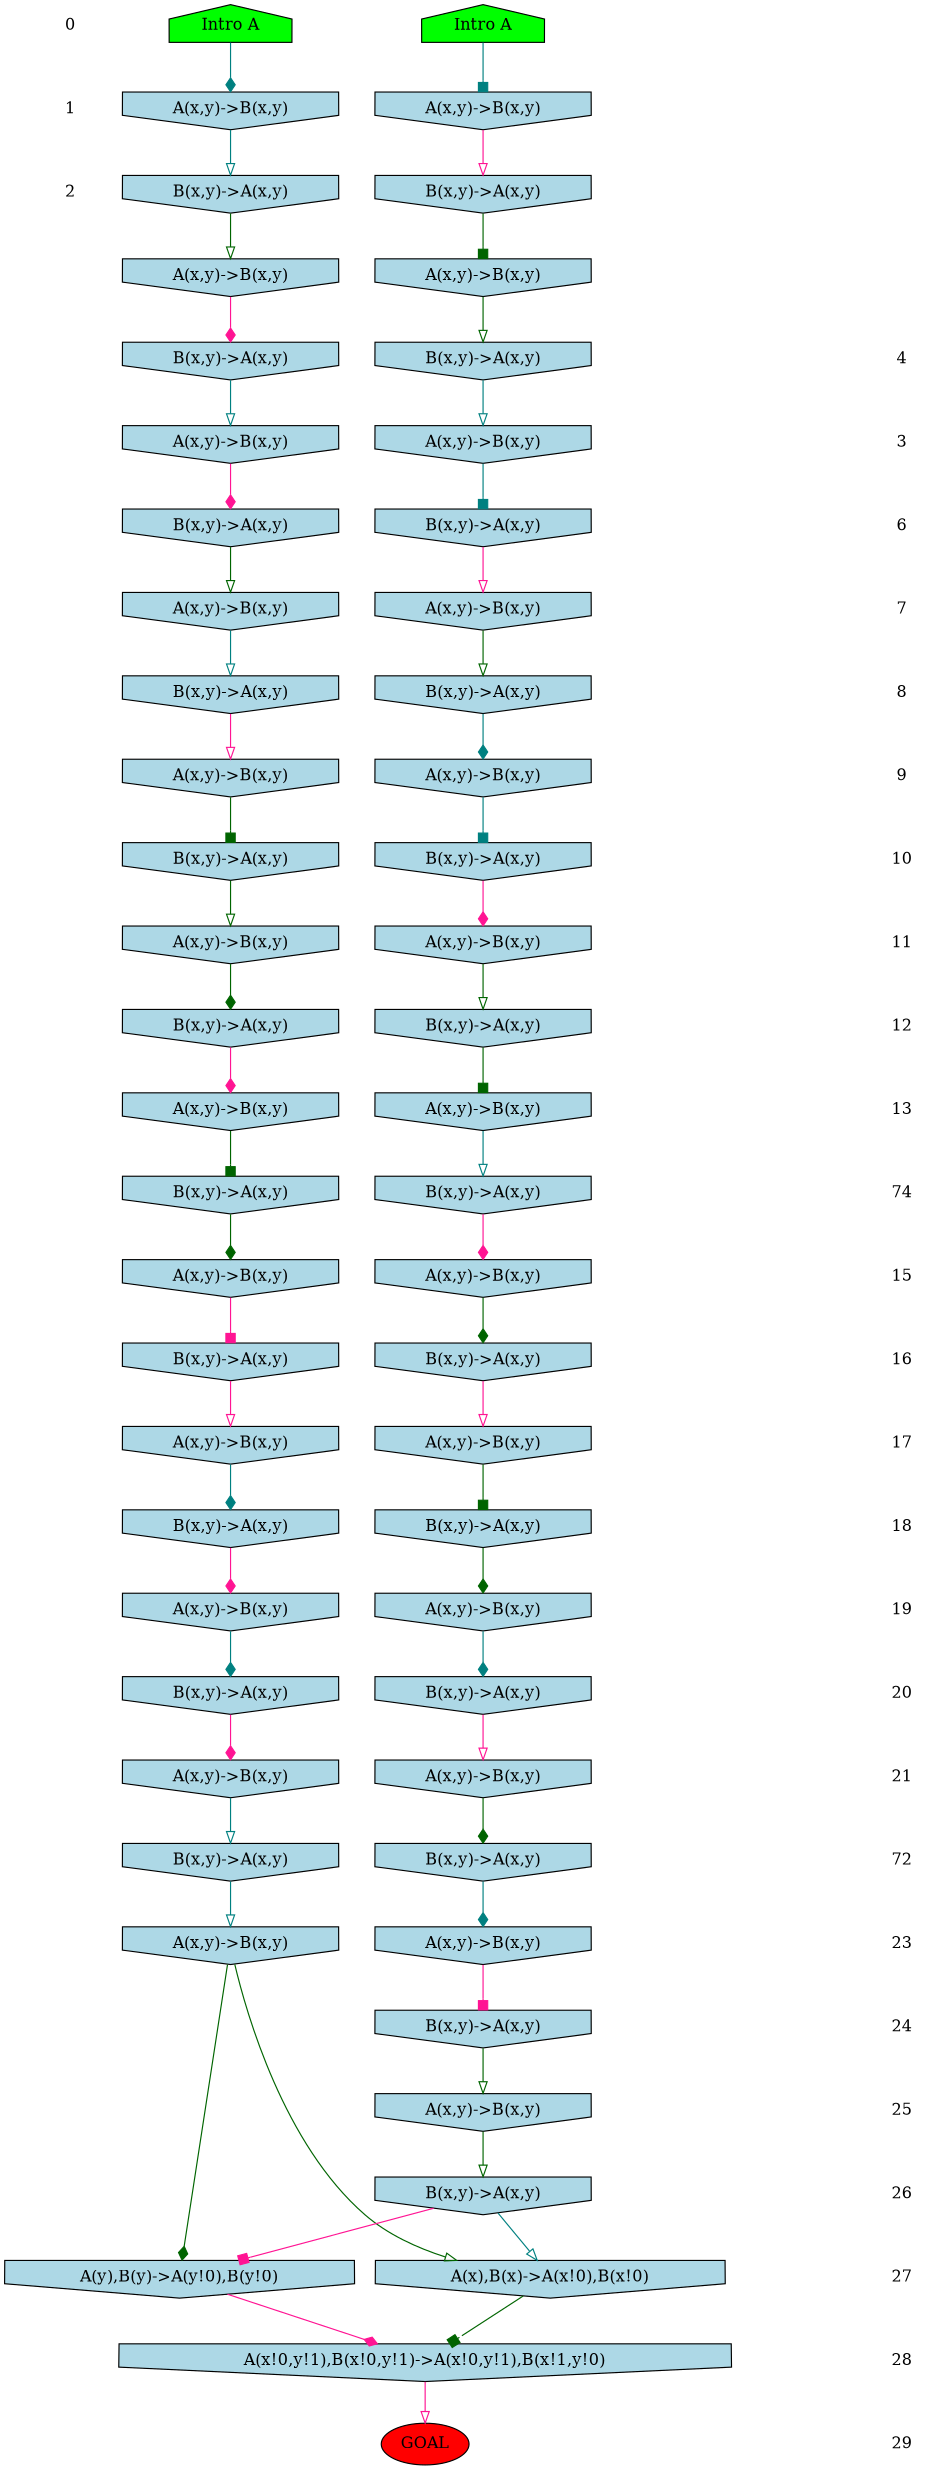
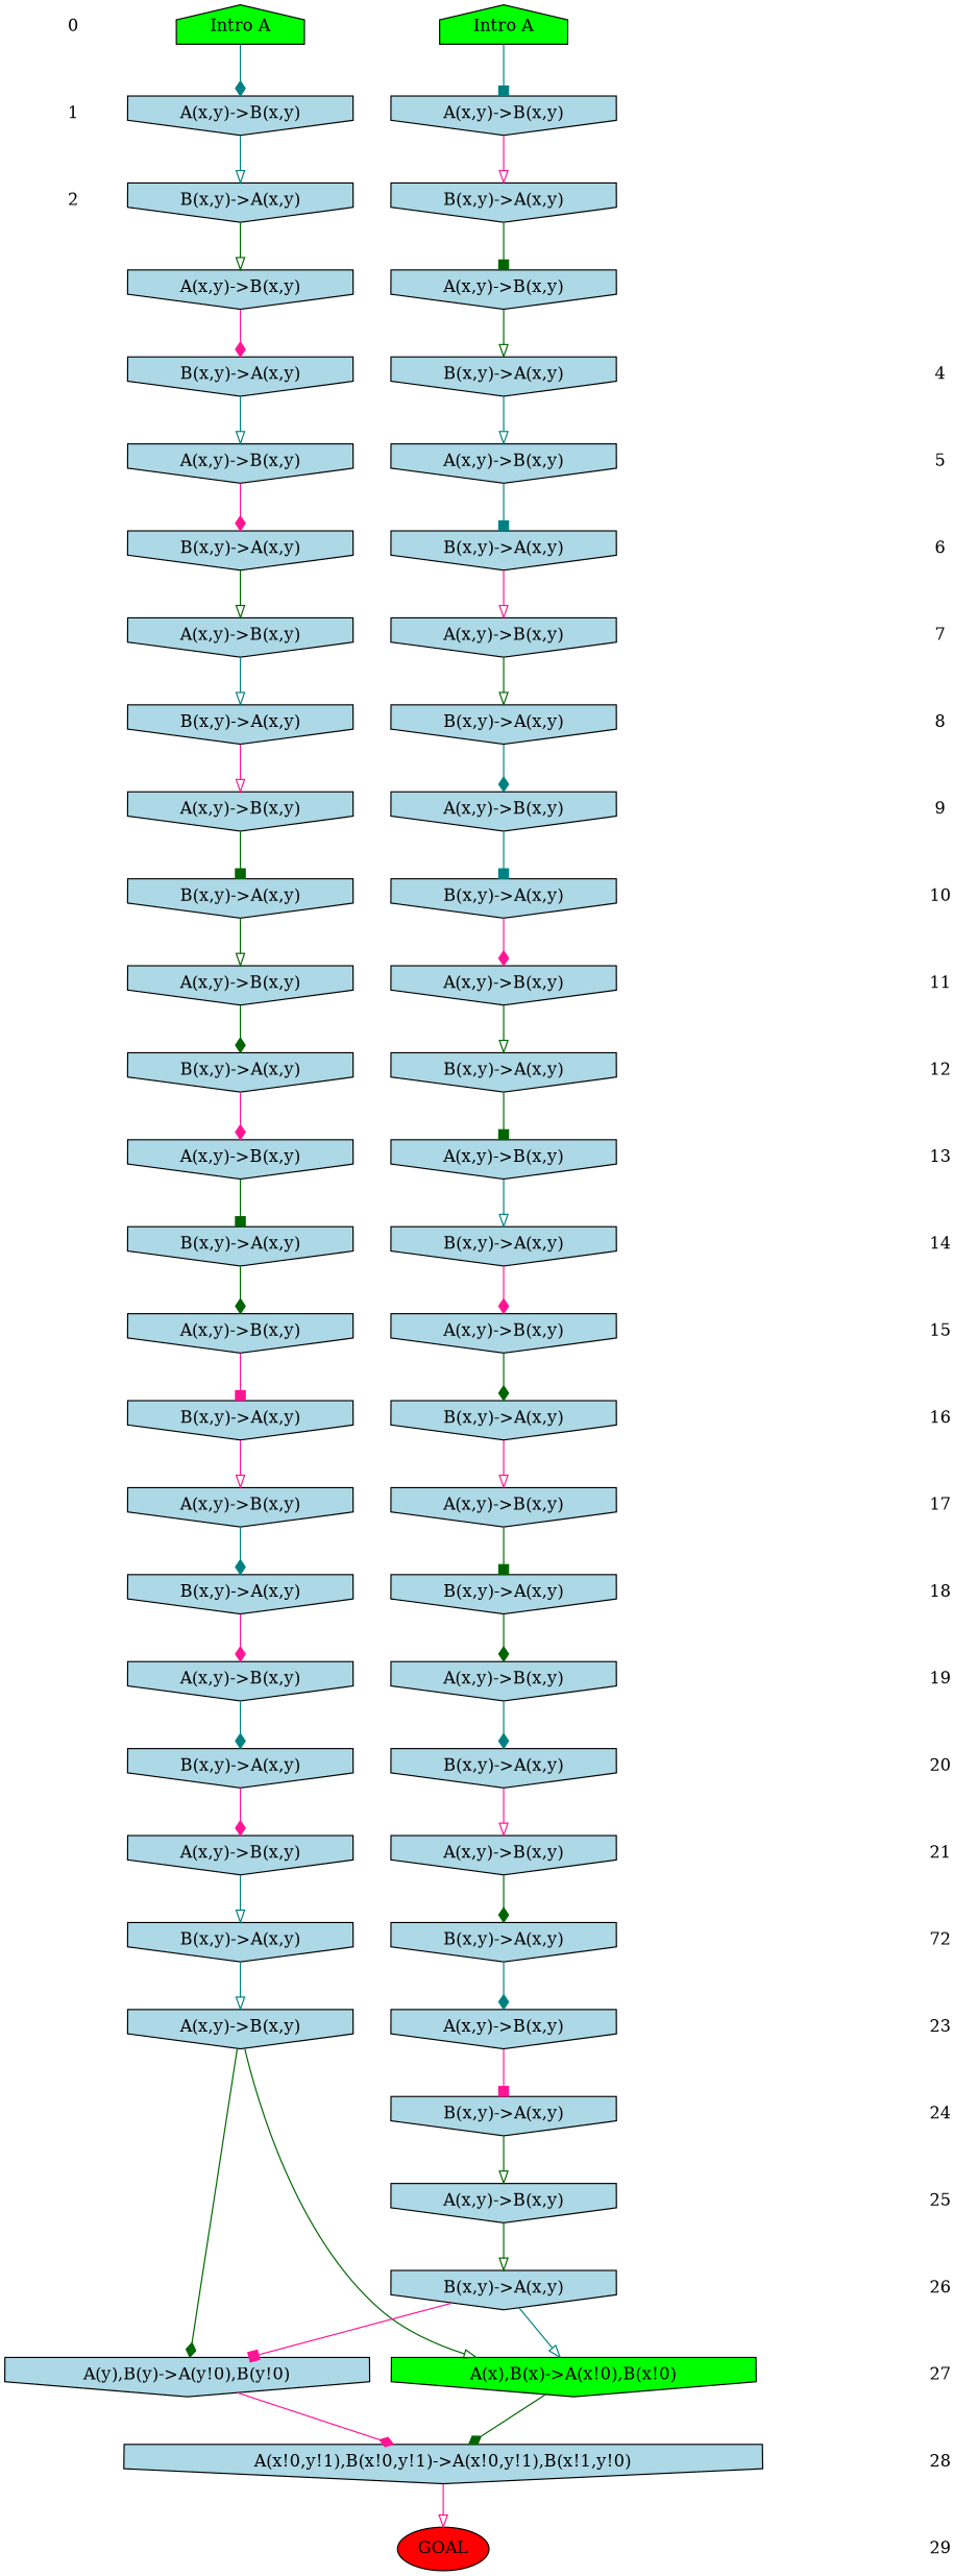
  digraph {
    ranksep=.5
    node [shape=invhouse fillcolor=lightblue style=filled]
    0 [shape=plaintext fillcolor="" style=""]
    n2 [fillcolor=green label="Intro A" shape=house]
    n3 [fillcolor=green label="Intro A" shape=house]
    1 [shape=plaintext fillcolor="" style=""]
    n5 [label="A(x,y)->B(x,y)"]
    n6 [label="A(x,y)->B(x,y)"]
    2 [shape=plaintext fillcolor="" style=""]
    n8 [label="B(x,y)->A(x,y)"]
    n9 [label="B(x,y)->A(x,y)"]
    n10 [label="A(x,y)->B(x,y)"]
    n11 [label="A(x,y)->B(x,y)"]
    4 [shape=plaintext fillcolor="" style=""]
    n13 [label="B(x,y)->A(x,y)"]
    n14 [label="B(x,y)->A(x,y)"]
-   5 [shape=plaintext label=3 fillcolor="" style=""]
+   5 [shape=plaintext fillcolor="" style=""]
    n16 [label="A(x,y)->B(x,y)"]
    n17 [label="A(x,y)->B(x,y)"]
    6 [shape=plaintext fillcolor="" style=""]
    n19 [label="B(x,y)->A(x,y)"]
    n20 [label="B(x,y)->A(x,y)"]
    7 [shape=plaintext fillcolor="" style=""]
    n22 [label="A(x,y)->B(x,y)"]
    n23 [label="A(x,y)->B(x,y)"]
    8 [shape=plaintext fillcolor="" style=""]
    n25 [label="B(x,y)->A(x,y)"]
    n26 [label="B(x,y)->A(x,y)"]
    9 [shape=plaintext fillcolor="" style=""]
    n28 [label="A(x,y)->B(x,y)"]
    n29 [label="A(x,y)->B(x,y)"]
    10 [shape=plaintext fillcolor="" style=""]
    n31 [label="B(x,y)->A(x,y)"]
    n32 [label="B(x,y)->A(x,y)"]
    11 [shape=plaintext fillcolor="" style=""]
    n34 [label="A(x,y)->B(x,y)"]
    n35 [label="A(x,y)->B(x,y)"]
    12 [shape=plaintext fillcolor="" style=""]
    n37 [label="B(x,y)->A(x,y)"]
    n38 [label="B(x,y)->A(x,y)"]
    13 [shape=plaintext fillcolor="" style=""]
    n40 [label="A(x,y)->B(x,y)"]
    n41 [label="A(x,y)->B(x,y)"]
-   14 [shape=plaintext label=74 fillcolor="" style=""]
+   14 [shape=plaintext fillcolor="" style=""]
    n43 [label="B(x,y)->A(x,y)"]
    n44 [label="B(x,y)->A(x,y)"]
    15 [shape=plaintext fillcolor="" style=""]
    n46 [label="A(x,y)->B(x,y)"]
    n47 [label="A(x,y)->B(x,y)"]
    16 [shape=plaintext fillcolor="" style=""]
    n49 [label="B(x,y)->A(x,y)"]
    n50 [label="B(x,y)->A(x,y)"]
    17 [shape=plaintext fillcolor="" style=""]
    n52 [label="A(x,y)->B(x,y)"]
    n53 [label="A(x,y)->B(x,y)"]
    18 [shape=plaintext fillcolor="" style=""]
    n55 [label="B(x,y)->A(x,y)"]
    n56 [label="B(x,y)->A(x,y)"]
    19 [shape=plaintext fillcolor="" style=""]
    n58 [label="A(x,y)->B(x,y)"]
    n59 [label="A(x,y)->B(x,y)"]
    20 [shape=plaintext fillcolor="" style=""]
    n61 [label="B(x,y)->A(x,y)"]
    n62 [label="B(x,y)->A(x,y)"]
    21 [shape=plaintext fillcolor="" style=""]
    n64 [label="A(x,y)->B(x,y)"]
    n65 [label="A(x,y)->B(x,y)"]
    n66 [label=72 shape=plaintext fillcolor="" style=""]
    n67 [label="B(x,y)->A(x,y)"]
    n68 [label="B(x,y)->A(x,y)"]
    23 [shape=plaintext fillcolor="" style=""]
    n70 [label="A(x,y)->B(x,y)"]
    n71 [label="A(x,y)->B(x,y)"]
    24 [shape=plaintext fillcolor="" style=""]
    n73 [label="B(x,y)->A(x,y)"]
    25 [shape=plaintext fillcolor="" style=""]
    n75 [label="A(x,y)->B(x,y)"]
    26 [shape=plaintext fillcolor="" style=""]
    n77 [label="B(x,y)->A(x,y)"]
    27 [shape=plaintext fillcolor="" style=""]
    n79 [label="A(y),B(y)->A(y!0),B(y!0)"]
-   n80 [label="A(x),B(x)->A(x!0),B(x!0)"]
+   n80 [fillcolor=green label="A(x),B(x)->A(x!0),B(x!0)"]
    28 [shape=plaintext fillcolor="" style=""]
    n82 [label="A(x!0,y!1),B(x!0,y!1)->A(x!0,y!1),B(x!1,y!0)"]
    29 [shape=plaintext fillcolor="" style=""]
    n84 [fillcolor=red label=GOAL shape=""]
    subgraph sub_1 {
      rank=same
      0
      n2
      n3
    }
    subgraph sub_2 {
      rank=same
      1
      n5
      n6
    }
    subgraph sub_3 {
      rank=same
      2
      n8
      n9
    }
    subgraph sub_4 {
      rank=same
      n10
      n11
    }
    subgraph sub_5 {
      rank=same
      4
      n13
      n14
    }
    subgraph sub_6 {
      rank=same
      5
      n16
      n17
    }
    subgraph sub_7 {
      rank=same
      6
      n19
      n20
    }
    subgraph sub_8 {
      rank=same
      7
      n22
      n23
    }
    subgraph sub_9 {
      rank=same
      8
      n25
      n26
    }
    subgraph sub_10 {
      rank=same
      9
      n28
      n29
    }
    subgraph sub_11 {
      rank=same
      10
      n31
      n32
    }
    subgraph sub_12 {
      rank=same
      11
      n34
      n35
    }
    subgraph sub_13 {
      rank=same
      12
      n37
      n38
    }
    subgraph sub_14 {
      rank=same
      13
      n40
      n41
    }
    subgraph sub_15 {
      rank=same
      14
      n43
      n44
    }
    subgraph sub_16 {
      rank=same
      15
      n46
      n47
    }
    subgraph sub_17 {
      rank=same
      16
      n49
      n50
    }
    subgraph sub_18 {
      rank=same
      17
      n52
      n53
    }
    subgraph sub_19 {
      rank=same
      18
      n55
      n56
    }
    subgraph sub_20 {
      rank=same
      19
      n58
      n59
    }
    subgraph sub_21 {
      rank=same
      20
      n61
      n62
    }
    subgraph sub_22 {
      rank=same
      21
      n64
      n65
    }
    subgraph sub_23 {
      rank=same
      n66
      n67
      n68
    }
    subgraph sub_24 {
      rank=same
      23
      n70
      n71
    }
    subgraph sub_25 {
      rank=same
      24
      n73
    }
    subgraph sub_26 {
      rank=same
      25
      n75
    }
    subgraph sub_27 {
      rank=same
      26
      n77
    }
    subgraph sub_28 {
      rank=same
      27
      n79
      n80
    }
    subgraph sub_29 {
      rank=same
      28
      n82
    }
    subgraph sub_30 {
      rank=same
      29
      n84
    }
    0 -> 1 [style=invis]
    n2 -> n5 [arrowhead=box color=teal]
    n3 -> n6 [arrowhead=diamond color=teal]
    1 -> 2 [style=invis]
    n5 -> n8 [arrowhead=onormal color=deeppink]
    n6 -> n9 [arrowhead=onormal color=teal]
    n8 -> n10 [arrowhead=box color=darkgreen]
    n9 -> n11 [arrowhead=onormal color=darkgreen]
    n10 -> n13 [arrowhead=onormal color=darkgreen]
    n11 -> n14 [arrowhead=diamond color=deeppink]
    4 -> 5 [style=invis]
    n13 -> n16 [arrowhead=onormal color=teal]
    n14 -> n17 [arrowhead=onormal color=teal]
    5 -> 6 [style=invis]
    n16 -> n20 [arrowhead=box color=teal]
    n17 -> n19 [arrowhead=diamond color=deeppink]
    6 -> 7 [style=invis]
    n19 -> n22 [arrowhead=onormal color=darkgreen]
    n20 -> n23 [arrowhead=onormal color=deeppink]
    7 -> 8 [style=invis]
    n22 -> n25 [arrowhead=onormal color=teal]
    n23 -> n26 [arrowhead=onormal color=darkgreen]
    8 -> 9 [style=invis]
    n25 -> n28 [arrowhead=onormal color=deeppink]
    n26 -> n29 [arrowhead=diamond color=teal]
    9 -> 10 [style=invis]
    n28 -> n31 [arrowhead=box color=darkgreen]
    n29 -> n32 [arrowhead=box color=teal]
    10 -> 11 [style=invis]
    n31 -> n35 [arrowhead=onormal color=darkgreen]
    n32 -> n34 [arrowhead=diamond color=deeppink]
    11 -> 12 [style=invis]
    n34 -> n38 [arrowhead=onormal color=darkgreen]
    n35 -> n37 [arrowhead=diamond color=darkgreen]
    12 -> 13 [style=invis]
    n37 -> n40 [arrowhead=diamond color=deeppink]
    n38 -> n41 [arrowhead=box color=darkgreen]
    13 -> 14 [style=invis]
    n40 -> n43 [arrowhead=box color=darkgreen]
    n41 -> n44 [arrowhead=onormal color=teal]
    14 -> 15 [style=invis]
    n43 -> n47 [arrowhead=diamond color=darkgreen]
    n44 -> n46 [arrowhead=diamond color=deeppink]
    15 -> 16 [style=invis]
    n46 -> n49 [arrowhead=diamond color=darkgreen]
    n47 -> n50 [arrowhead=box color=deeppink]
    16 -> 17 [style=invis]
    n49 -> n52 [arrowhead=onormal color=deeppink]
    n50 -> n53 [arrowhead=onormal color=deeppink]
    17 -> 18 [style=invis]
    n52 -> n55 [arrowhead=box color=darkgreen]
    n53 -> n56 [arrowhead=diamond color=teal]
    18 -> 19 [style=invis]
    n55 -> n58 [arrowhead=diamond color=darkgreen]
    n56 -> n59 [arrowhead=diamond color=deeppink]
    19 -> 20 [style=invis]
    n58 -> n61 [arrowhead=diamond color=teal]
    n59 -> n62 [arrowhead=diamond color=teal]
    20 -> 21 [style=invis]
    n61 -> n64 [arrowhead=onormal color=deeppink]
    n62 -> n65 [arrowhead=diamond color=deeppink]
    21 -> n66 [style=invis]
    n64 -> n67 [arrowhead=diamond color=darkgreen]
    n65 -> n68 [arrowhead=onormal color=teal]
    n66 -> 23 [style=invis]
    n67 -> n70 [arrowhead=diamond color=teal]
    n68 -> n71 [arrowhead=onormal color=teal]
    23 -> 24 [style=invis]
    n70 -> n73 [arrowhead=box color=deeppink]
    n71 -> n79 [arrowhead=diamond color=darkgreen]
    n71 -> n80 [arrowhead=onormal color=darkgreen]
    24 -> 25 [style=invis]
    n73 -> n75 [arrowhead=onormal color=darkgreen]
    25 -> 26 [style=invis]
    n75 -> n77 [arrowhead=onormal color=darkgreen]
    26 -> 27 [style=invis]
    n77 -> n79 [arrowhead=box color=deeppink]
    n77 -> n80 [arrowhead=onormal color=teal]
    27 -> 28 [style=invis]
    n79 -> n82 [arrowhead=diamond color=deeppink]
-   n80 -> n82 [arrowhead=box color=darkgreen]
+   n80 -> n82 [arrowhead=diamond color=darkgreen]
    28 -> 29 [style=invis]
    n82 -> n84 [arrowhead=onormal color=deeppink]
  }
